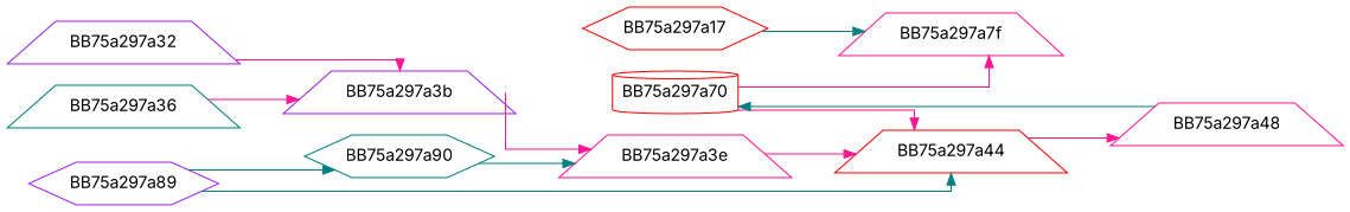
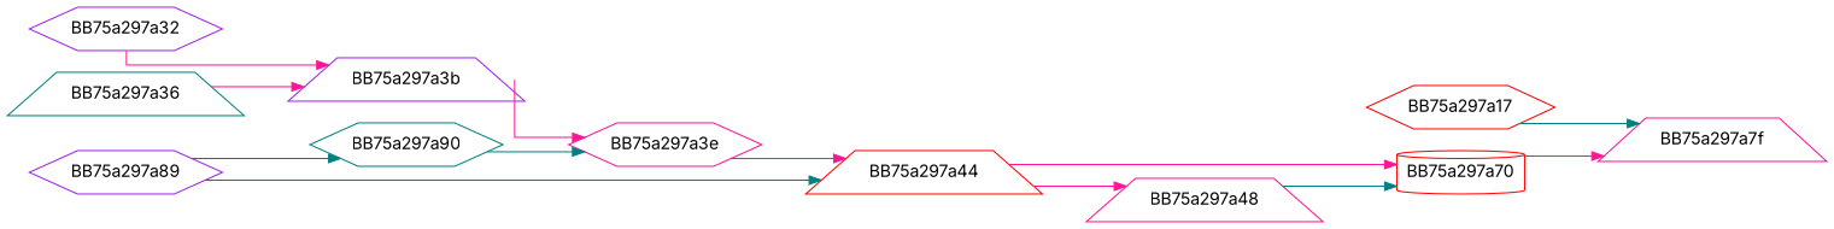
  digraph {
    fontname=Inter
    rankdir=LR
    splines=ortho
    node [color=red fontname=Inter shape=hexagon]
    edge [color=deeppink fontname=Inter]
    n1 [label=BB75a297a17]
    BB75a297a7f [color=deeppink shape=trapezium]
-   BB75a297a32 [color=purple shape=trapezium]
+   BB75a297a32 [color=purple]
    BB75a297a3b [color=purple shape=trapezium]
-   BB75a297a3e [color=deeppink shape=trapezium]
+   BB75a297a3e [color=deeppink]
    BB75a297a36 [color=teal shape=trapezium]
    BB75a297a44 [shape=trapezium]
    BB75a297a89 [color=purple]
    BB75a297a90 [color=teal]
    BB75a297a70 [shape=cylinder]
    BB75a297a48 [color=deeppink shape=trapezium]
    n1 -> BB75a297a7f [color=teal]
    BB75a297a32 -> BB75a297a3b
    BB75a297a3b -> BB75a297a3e
    BB75a297a3e -> BB75a297a44
    BB75a297a36 -> BB75a297a3b
-   BB75a297a70 -> BB75a297a44
+   BB75a297a44 -> BB75a297a70
    BB75a297a44 -> BB75a297a48
    BB75a297a89 -> BB75a297a44 [color=teal]
    BB75a297a89 -> BB75a297a90 [color=teal]
    BB75a297a90 -> BB75a297a3e [color=teal]
    BB75a297a70 -> BB75a297a7f
    BB75a297a48 -> BB75a297a70 [color=teal]
  }
